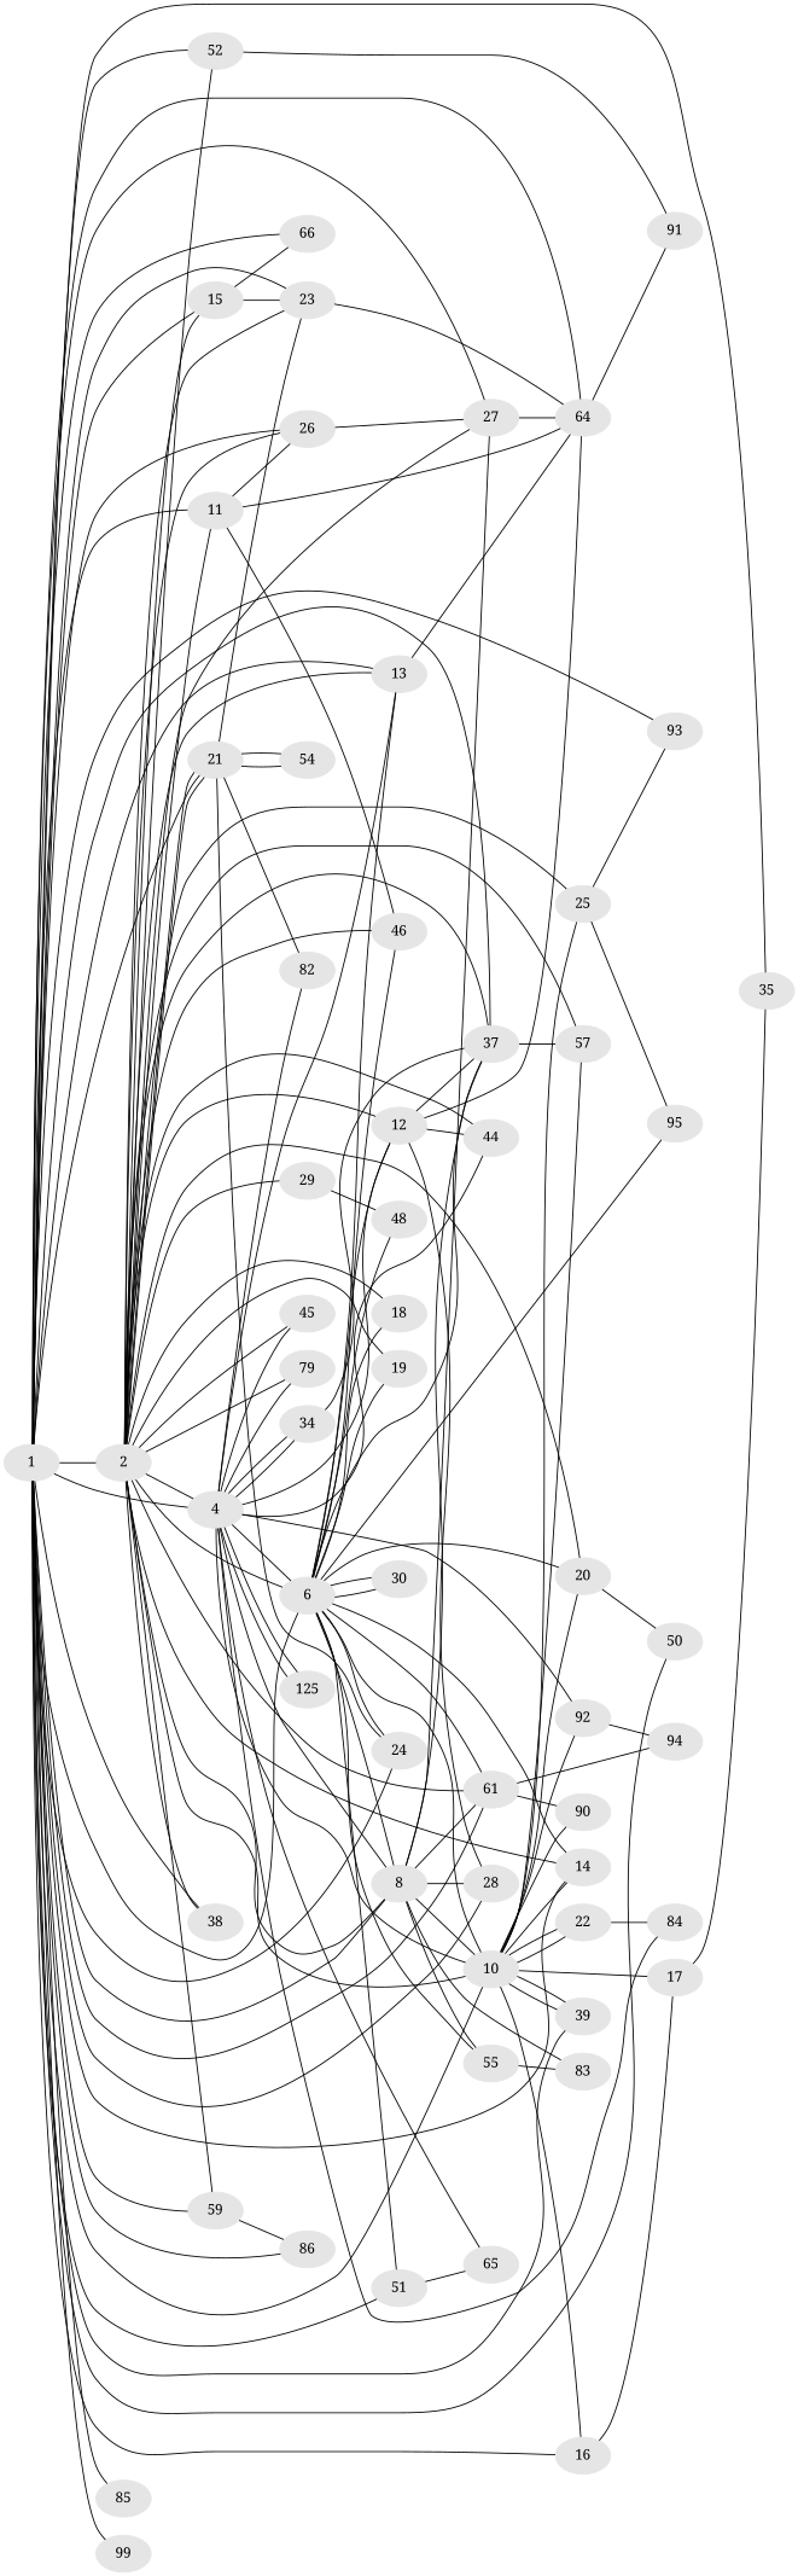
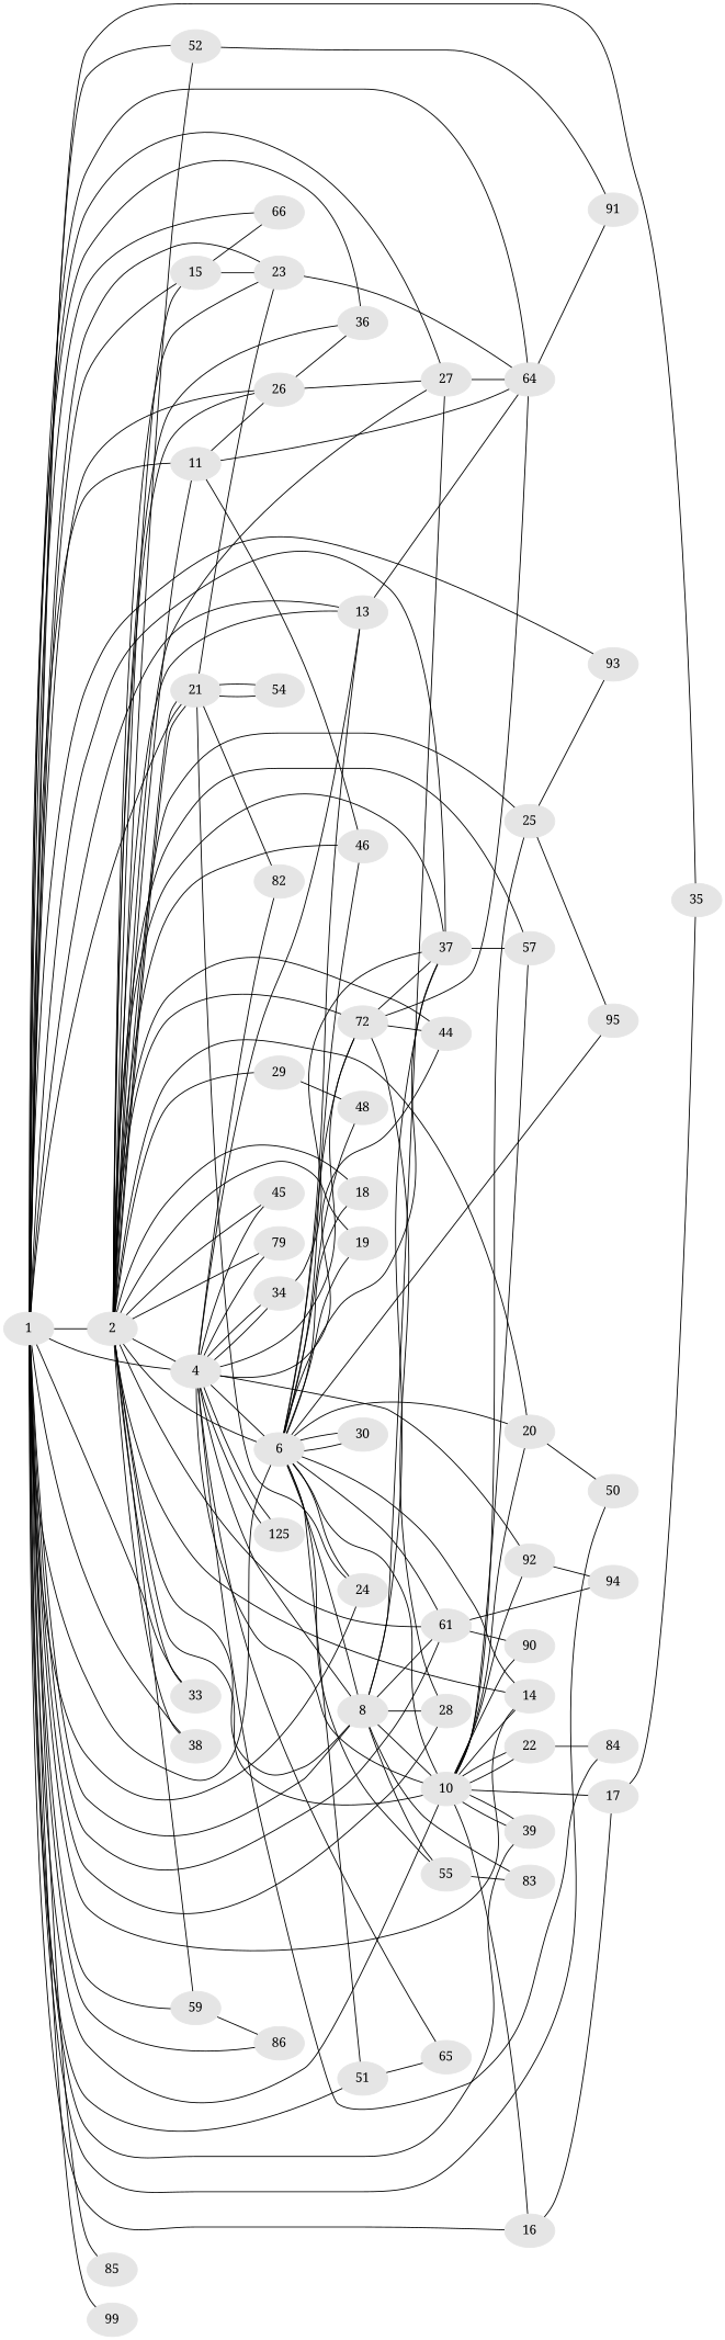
  graph {
    fontname="Noto Serif"
    rankdir=LR
    node [color=gray90 fontname="Noto Serif" style=filled]
    edge [fontname="Noto Serif"]
    1 [super="+5"]
    2 [super="+3+75"]
    4
    6 [super="+80+87"]
    8
    10
    11 [super="+63+42"]
    13
    14
    15 [super="+73"]
    16
    21
    23
    24
    26 [super="+41"]
    27 [super="+100+62"]
    28
+   33 [super="+107"]
    35
+   36
    37 [super="+114+77+56+76"]
    38 [super="+69"]
    39 [super="+40"]
    50 [super="+120"]
    51
    52
    59 [super="+71"]
    61 [super="+74"]
    64 [super="+121+106+116"]
    66
    85
    86
    93
    99
-   12 [super="+68+31"]
+   12 [super="+68+31" label=72]
    18
    19
    20 [super="+70"]
    25
    29
    44 [super="+109"]
    45
    46 [super="+108"]
    57 [super="+96"]
    n45 [label=79]
    34
    65
    82
    84
    92
    125
    30
    48 [super="+58"]
    55
    95
    83
    17
    22
    90
    54
    91
    94
    1 -- 2 [weight=14]
    1 -- 4 [weight=4]
    1 -- 6 [weight=3]
    1 -- 8 [weight=3]
    1 -- 10 [weight=3]
    1 -- 11 [weight=3]
    1 -- 13
    1 -- 14
    1 -- 15 [weight=2]
    1 -- 16
    1 -- 21
    1 -- 23
    1 -- 24
    1 -- 26 [weight=3]
    1 -- 27
    1 -- 28
+   1 -- 33
    1 -- 35
+   1 -- 36
    1 -- 37
    1 -- 38
    1 -- 39
    1 -- 50
    1 -- 51
    1 -- 52
    1 -- 59 [weight=2]
    1 -- 61
    1 -- 64
    1 -- 66
    1 -- 85
    1 -- 86
    1 -- 93
    1 -- 99
    2 -- 4 [weight=3]
    2 -- 6 [weight=4]
    2 -- 8 [weight=4]
    2 -- 10 [weight=4]
    2 -- 11 [weight=3]
    2 -- 13
    2 -- 14
    2 -- 15
    2 -- 21
    2 -- 21
    2 -- 23
    2 -- 26
    2 -- 27
+   2 -- 33 [weight=3]
+   2 -- 36
    2 -- 37 [weight=2]
    2 -- 38 [weight=2]
    2 -- 52
    2 -- 59
    2 -- 61
    2 -- 12
    2 -- 18
    2 -- 19 [weight=2]
    2 -- 20
    2 -- 25
    2 -- 29
    2 -- 44
    2 -- 45
    2 -- 46
    2 -- 57
    2 -- n45
    4 -- 6 [weight=2]
    4 -- 8
    4 -- 10
    4 -- 13
    4 -- 12 [weight=2]
    4 -- 44
    4 -- 45
    4 -- n45
    4 -- 34
    4 -- 34
    4 -- 65
    4 -- 82
    4 -- 84
    4 -- 92
    4 -- 125
    4 -- 125
    6 -- 8
    6 -- 10
    6 -- 13
    6 -- 14
    6 -- 24
    6 -- 37
    6 -- 51
    6 -- 61
    6 -- 12
    6 -- 18
    6 -- 19
    6 -- 20
    6 -- 46
    6 -- 30
    6 -- 30
    6 -- 48 [weight=2]
    6 -- 55
    6 -- 95
    8 -- 10
    8 -- 27
    8 -- 28
    8 -- 37
    8 -- 61
    8 -- 55
    8 -- 83
    10 -- 14
    10 -- 16
    10 -- 39 [weight=2]
    10 -- 39
    10 -- 20
    10 -- 25
    10 -- 57
    10 -- 92
    10 -- 17
    10 -- 22
    10 -- 22
    10 -- 90
    11 -- 26
    11 -- 64
    11 -- 46
    13 -- 64
    15 -- 23
    15 -- 66
    16 -- 17
    21 -- 23
    21 -- 24
    21 -- 82
    21 -- 54
    21 -- 54
    23 -- 64
    26 -- 27
+   26 -- 36
    27 -- 64
    37 -- 57
    51 -- 65
    52 -- 91
    59 -- 86
    61 -- 90
    61 -- 94
    64 -- 91
    12 -- 28
    12 -- 37
    12 -- 64
    12 -- 44
    20 -- 50
    25 -- 93
    25 -- 95
    29 -- 48 [weight=2]
    34 -- 37
    92 -- 94
    55 -- 83
    17 -- 35
    22 -- 84
  }
